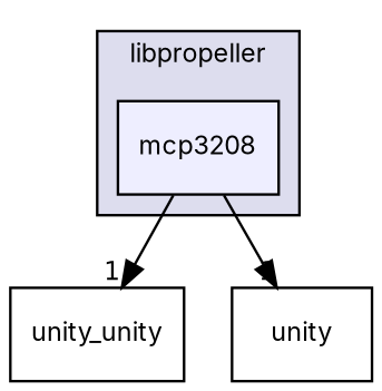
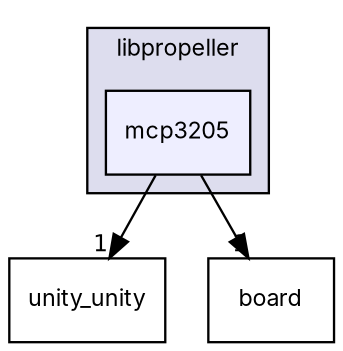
  digraph {
    compound=true
    fontname=Inter
    node [fontname=Inter fontsize=10 shape=box]
    edge [fontname=Inter headlabel=1 labeldistance=1.5 labelfontname=Helvetica labelfontsize=10]
-   n1 [fillcolor="#eeeeff" label=mcp3208 pencolor=black style=filled]
+   n1 [fillcolor="#eeeeff" label=mcp3205 pencolor=black style=filled]
    n2 [label=unity_unity]
-   n3 [label=unity]
+   n3 [label=board]
    subgraph cluster_1 {
      bgcolor="#ddddee"
      fontsize=10
      label=libpropeller
      pencolor=black
      n1
    }
    n1 -> n2
    n1 -> n3
  }
